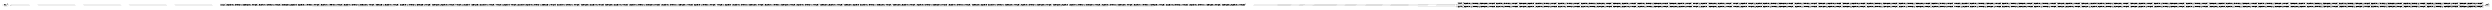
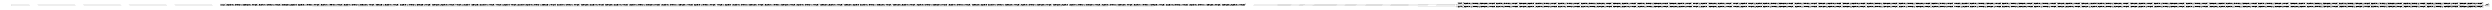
  digraph {
    rankdir=LR
    node [shape=note]
-   n1 [label="entry - []" shape=octagon]
    n2 [label="551153202 - [(JECACHESIZE && !SEQUENTIAL && SHAREDCACHE && !DUPLICATES), (JECACHESIZE && SEQUENTIAL && !DUPLICATES), (SHAREDCACHE && JECACHESIZE), (!JECACHESIZE && SEQUENTIAL && DUPLICATES), (JECACHESIZE && !SEQUENTIAL && DUPLICATES), (JECACHESIZE && SEQUENTIAL && SHAREDCACHE && !DUPLICATES), (SHAREDCACHE && !JECACHESIZE && !DUPLICATES), (!JECACHESIZE && !SEQUENTIAL && SHAREDCACHE && DUPLICATES), (SHAREDCACHE && JECACHESIZE && DUPLICATES), (DUPLICATES && !JECACHESIZE), (!SHAREDCACHE && !JECACHESIZE && !DUPLICATES), (!DUPLICATES && JECACHESIZE), (DUPLICATES && JECACHESIZE), (JECACHESIZE && SEQUENTIAL && SHAREDCACHE && DUPLICATES), (!JECACHESIZE && !SEQUENTIAL && !DUPLICATES), (!SHAREDCACHE && !JECACHESIZE && DUPLICATES), (SHAREDCACHE && !JECACHESIZE && DUPLICATES), (!JECACHESIZE && SEQUENTIAL && !SHAREDCACHE && DUPLICATES), (!JECACHESIZE && !SEQUENTIAL && !SHAREDCACHE && !DUPLICATES), (JECACHESIZE && SEQUENTIAL && DUPLICATES), (!DUPLICATES && !JECACHESIZE), (!JECACHESIZE && !SEQUENTIAL && SHAREDCACHE && !DUPLICATES), (JECACHESIZE && !SEQUENTIAL && SHAREDCACHE && DUPLICATES), (JECACHESIZE && !SEQUENTIAL && !DUPLICATES), (SHAREDCACHE && JECACHESIZE && !DUPLICATES), (SHAREDCACHE && !JECACHESIZE), (JECACHESIZE && SEQUENTIAL && !SHAREDCACHE && !DUPLICATES), (!SHAREDCACHE && JECACHESIZE && DUPLICATES), (!JECACHESIZE && SEQUENTIAL && SHAREDCACHE && DUPLICATES), (!JECACHESIZE && !SEQUENTIAL && DUPLICATES), (!SHAREDCACHE && !JECACHESIZE), (JECACHESIZE && !SEQUENTIAL && !SHAREDCACHE && !DUPLICATES), (JECACHESIZE && SEQUENTIAL && !SHAREDCACHE && DUPLICATES), (!SHAREDCACHE && JECACHESIZE), (!JECACHESIZE && SEQUENTIAL && !SHAREDCACHE && !DUPLICATES), (!JECACHESIZE && SEQUENTIAL && SHAREDCACHE && !DUPLICATES), (JECACHESIZE && !SEQUENTIAL && !SHAREDCACHE && DUPLICATES), (!JECACHESIZE && SEQUENTIAL && !DUPLICATES), (!JECACHESIZE && !SEQUENTIAL && !SHAREDCACHE && DUPLICATES), (!SHAREDCACHE && JECACHESIZE && !DUPLICATES)]" shape=octagon]
    n3 [label="exit - []"]
    n4 [label="545922997 - [(JECACHESIZE && !SEQUENTIAL && SHAREDCACHE && !DUPLICATES), (JECACHESIZE && SEQUENTIAL && !DUPLICATES), (SHAREDCACHE && JECACHESIZE), (!JECACHESIZE && SEQUENTIAL && DUPLICATES), (JECACHESIZE && !SEQUENTIAL && DUPLICATES), (JECACHESIZE && SEQUENTIAL && SHAREDCACHE && !DUPLICATES), (SHAREDCACHE && !JECACHESIZE && !DUPLICATES), (!JECACHESIZE && !SEQUENTIAL && SHAREDCACHE && DUPLICATES), (SHAREDCACHE && JECACHESIZE && DUPLICATES), (DUPLICATES && !JECACHESIZE), (!SHAREDCACHE && !JECACHESIZE && !DUPLICATES), (!DUPLICATES && JECACHESIZE), (DUPLICATES && JECACHESIZE), (JECACHESIZE && SEQUENTIAL && SHAREDCACHE && DUPLICATES), (!JECACHESIZE && !SEQUENTIAL && !DUPLICATES), (!SHAREDCACHE && !JECACHESIZE && DUPLICATES), (SHAREDCACHE && !JECACHESIZE && DUPLICATES), (!JECACHESIZE && SEQUENTIAL && !SHAREDCACHE && DUPLICATES), (!JECACHESIZE && !SEQUENTIAL && !SHAREDCACHE && !DUPLICATES), (JECACHESIZE && SEQUENTIAL && DUPLICATES), (!DUPLICATES && !JECACHESIZE), (!JECACHESIZE && !SEQUENTIAL && SHAREDCACHE && !DUPLICATES), (JECACHESIZE && !SEQUENTIAL && SHAREDCACHE && DUPLICATES), (JECACHESIZE && !SEQUENTIAL && !DUPLICATES), (SHAREDCACHE && JECACHESIZE && !DUPLICATES), (SHAREDCACHE && !JECACHESIZE), (JECACHESIZE && SEQUENTIAL && !SHAREDCACHE && !DUPLICATES), (!SHAREDCACHE && JECACHESIZE && DUPLICATES), (!JECACHESIZE && SEQUENTIAL && SHAREDCACHE && DUPLICATES), (!JECACHESIZE && !SEQUENTIAL && DUPLICATES), (!SHAREDCACHE && !JECACHESIZE), (JECACHESIZE && !SEQUENTIAL && !SHAREDCACHE && !DUPLICATES), (JECACHESIZE && SEQUENTIAL && !SHAREDCACHE && DUPLICATES), (!SHAREDCACHE && JECACHESIZE), (!JECACHESIZE && SEQUENTIAL && !SHAREDCACHE && !DUPLICATES), (!JECACHESIZE && SEQUENTIAL && SHAREDCACHE && !DUPLICATES), (JECACHESIZE && !SEQUENTIAL && !SHAREDCACHE && DUPLICATES), (!JECACHESIZE && SEQUENTIAL && !DUPLICATES), (!JECACHESIZE && !SEQUENTIAL && !SHAREDCACHE && DUPLICATES), (!SHAREDCACHE && JECACHESIZE && !DUPLICATES)]"]
    n5 [label="1357597903 - [(JECACHESIZE && !SEQUENTIAL && SHAREDCACHE && !DUPLICATES), (JECACHESIZE && SEQUENTIAL && !DUPLICATES), (SHAREDCACHE && JECACHESIZE), (!JECACHESIZE && SEQUENTIAL && DUPLICATES), (JECACHESIZE && !SEQUENTIAL && DUPLICATES), (JECACHESIZE && SEQUENTIAL && SHAREDCACHE && !DUPLICATES), (SHAREDCACHE && !JECACHESIZE && !DUPLICATES), (!JECACHESIZE && !SEQUENTIAL && SHAREDCACHE && DUPLICATES), (SHAREDCACHE && JECACHESIZE && DUPLICATES), (DUPLICATES && !JECACHESIZE), (!SHAREDCACHE && !JECACHESIZE && !DUPLICATES), (!DUPLICATES && JECACHESIZE), (DUPLICATES && JECACHESIZE), (JECACHESIZE && SEQUENTIAL && SHAREDCACHE && DUPLICATES), (!JECACHESIZE && !SEQUENTIAL && !DUPLICATES), (!SHAREDCACHE && !JECACHESIZE && DUPLICATES), (SHAREDCACHE && !JECACHESIZE && DUPLICATES), (!JECACHESIZE && SEQUENTIAL && !SHAREDCACHE && DUPLICATES), (!JECACHESIZE && !SEQUENTIAL && !SHAREDCACHE && !DUPLICATES), (JECACHESIZE && SEQUENTIAL && DUPLICATES), (!DUPLICATES && !JECACHESIZE), (!JECACHESIZE && !SEQUENTIAL && SHAREDCACHE && !DUPLICATES), (JECACHESIZE && !SEQUENTIAL && SHAREDCACHE && DUPLICATES), (JECACHESIZE && !SEQUENTIAL && !DUPLICATES), (SHAREDCACHE && JECACHESIZE && !DUPLICATES), (SHAREDCACHE && !JECACHESIZE), (JECACHESIZE && SEQUENTIAL && !SHAREDCACHE && !DUPLICATES), (!SHAREDCACHE && JECACHESIZE && DUPLICATES), (!JECACHESIZE && SEQUENTIAL && SHAREDCACHE && DUPLICATES), (!JECACHESIZE && !SEQUENTIAL && DUPLICATES), (!SHAREDCACHE && !JECACHESIZE), (JECACHESIZE && !SEQUENTIAL && !SHAREDCACHE && !DUPLICATES), (JECACHESIZE && SEQUENTIAL && !SHAREDCACHE && DUPLICATES), (!SHAREDCACHE && JECACHESIZE), (!JECACHESIZE && SEQUENTIAL && !SHAREDCACHE && !DUPLICATES), (!JECACHESIZE && SEQUENTIAL && SHAREDCACHE && !DUPLICATES), (JECACHESIZE && !SEQUENTIAL && !SHAREDCACHE && DUPLICATES), (!JECACHESIZE && SEQUENTIAL && !DUPLICATES), (!JECACHESIZE && !SEQUENTIAL && !SHAREDCACHE && DUPLICATES), (!SHAREDCACHE && JECACHESIZE && !DUPLICATES)]"]
-   n1 -> n2
    n2 -> n4
    n2 -> n5
    n4 -> n3
    n5 -> n3
  }
